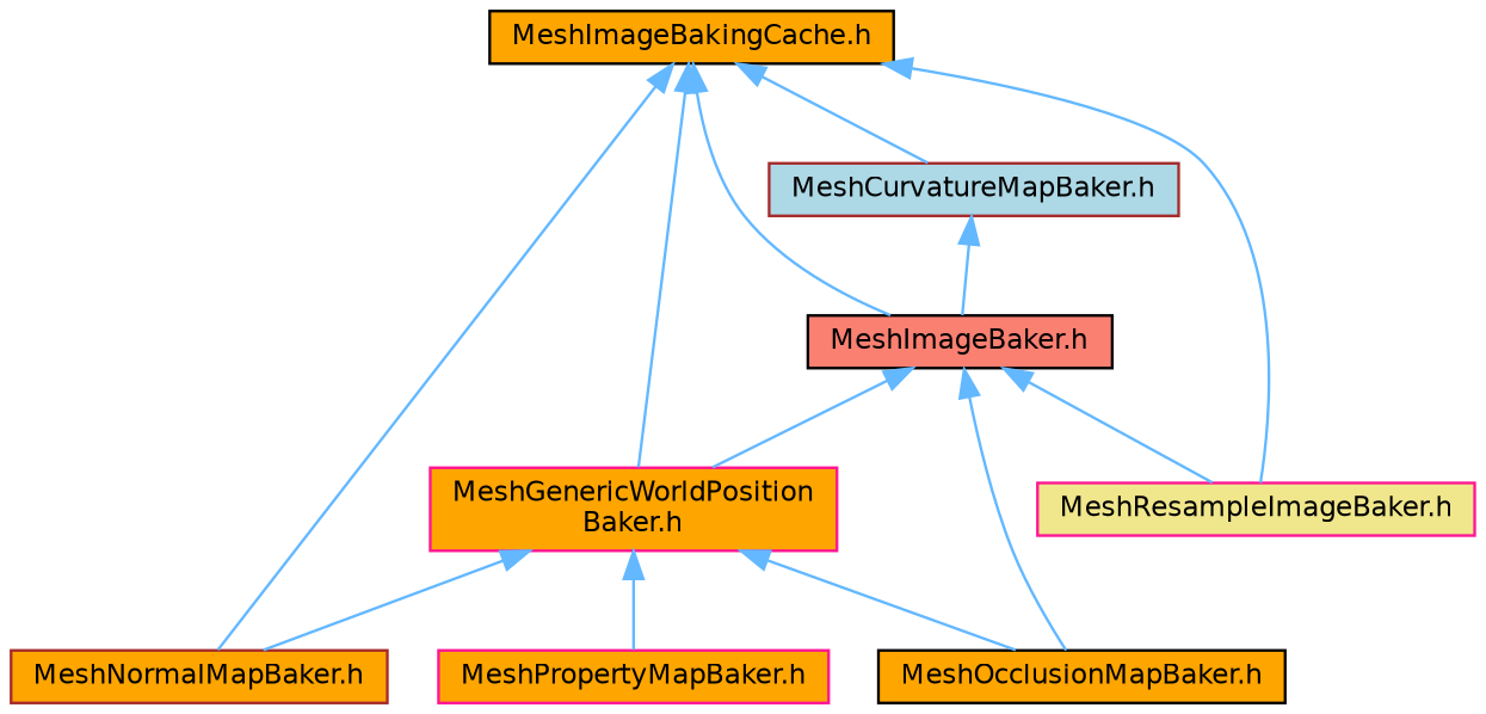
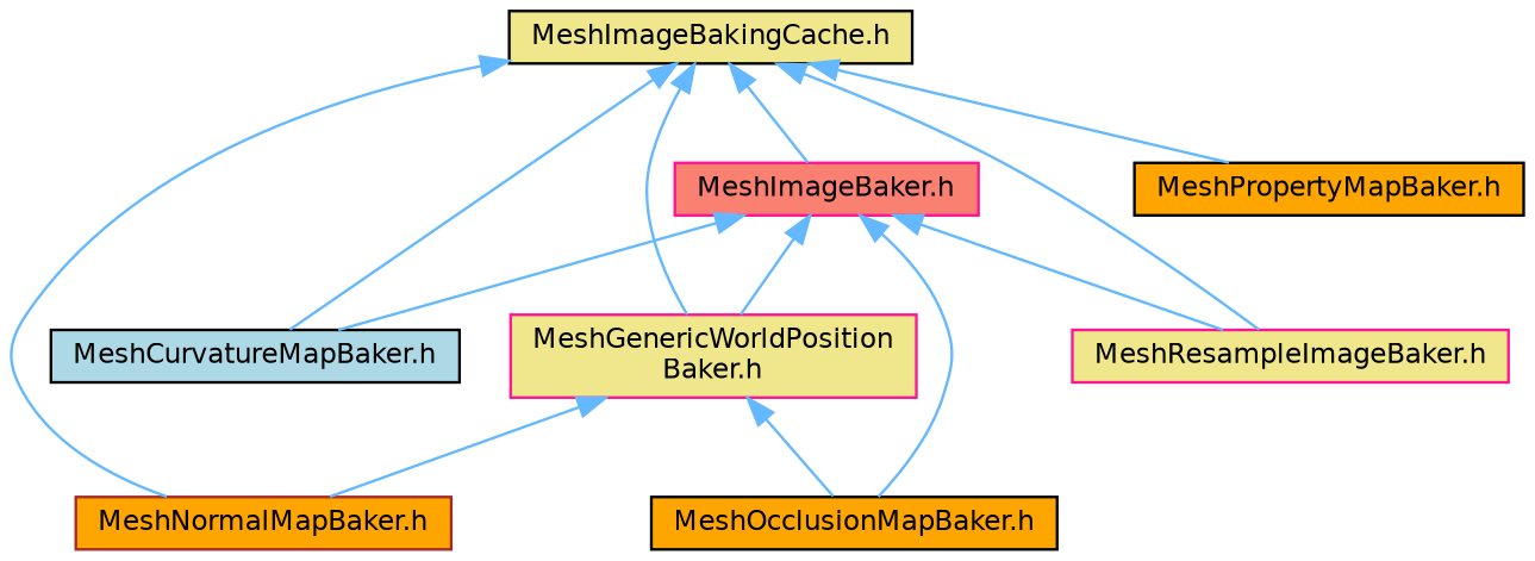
  digraph {
    fontname="DejaVu Sans"
    node [color=black fillcolor=khaki fontname="DejaVu Sans" fontsize=10 shape=box style=filled]
    edge [color=steelblue1 dir=back fontname="DejaVu Sans" fontsize=10 labelfontname=Helvetica labelfontsize=10 style=solid]
-   n1 [fillcolor=orange fontcolor=black height=0.2 label="MeshImageBakingCache.h" width=0.4]
-   n2 [color=brown fillcolor=lightblue height=0.2 label="MeshCurvatureMapBaker.h" width=0.4]
-   n3 [color=deeppink fillcolor=orange height=0.2 label="MeshGenericWorldPosition\lBaker.h" width=0.4]
-   n4 [fillcolor=salmon height=0.2 label="MeshImageBaker.h" width=0.4]
+   n1 [fontcolor=black height=0.2 label="MeshImageBakingCache.h" width=0.4]
+   n2 [fillcolor=lightblue height=0.2 label="MeshCurvatureMapBaker.h" width=0.4]
+   n3 [color=deeppink height=0.2 label="MeshGenericWorldPosition\lBaker.h" width=0.4]
+   n4 [color=deeppink fillcolor=salmon height=0.2 label="MeshImageBaker.h" width=0.4]
    n5 [color=brown fillcolor=orange height=0.2 label="MeshNormalMapBaker.h" width=0.4]
-   n6 [color=deeppink fillcolor=orange height=0.2 label="MeshPropertyMapBaker.h" width=0.4]
+   n6 [fillcolor=orange height=0.2 label="MeshPropertyMapBaker.h" width=0.4]
    n7 [color=deeppink height=0.2 label="MeshResampleImageBaker.h" width=0.4]
    n8 [fillcolor=orange height=0.2 label="MeshOcclusionMapBaker.h" width=0.4]
    n1 -> n2
    n1 -> n3
    n1 -> n4
    n1 -> n5
-   n3 -> n6
+   n1 -> n6
    n1 -> n7
    n3 -> n5
    n3 -> n8
-   n2 -> n4
+   n4 -> n2
    n4 -> n3
    n4 -> n7
    n4 -> n8
  }
